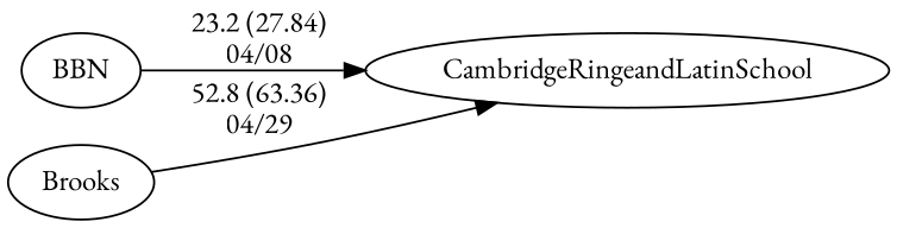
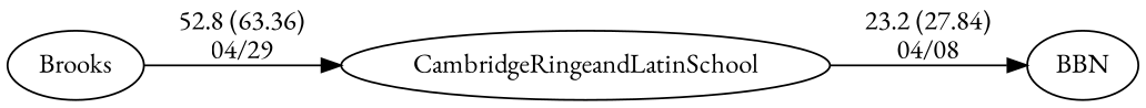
  digraph {
    fontname="EB Garamond"
    rankdir=LR
    node [fontname="EB Garamond"]
    edge [fontname="EB Garamond" random=random]
    BBN
    CambridgeRingeandLatinSchool
    Brooks
-   BBN -> CambridgeRingeandLatinSchool [label="23.2 (27.84)\n04/08" weight=77]
+   CambridgeRingeandLatinSchool -> BBN [label="23.2 (27.84)\n04/08" weight=77]
    Brooks -> CambridgeRingeandLatinSchool [label="52.8 (63.36)\n04/29" weight=48]
  }
